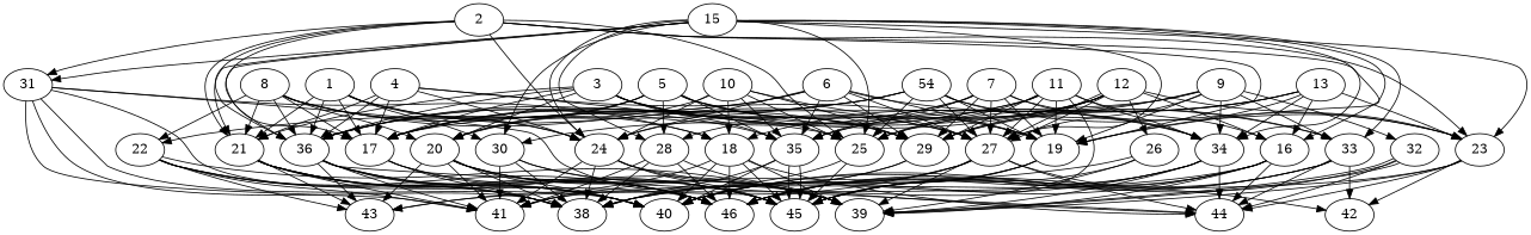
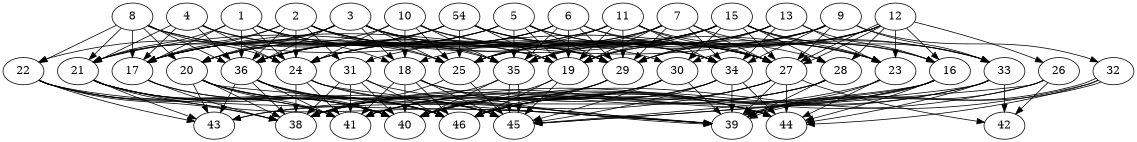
  digraph {
    node [alpha=0.13]
    1 [alpha=0.11 expect_size=1652685400970757144576]
    17 [expect_size=21075699918595816]
    18 [alpha=0.06 expect_size=61248448233472000000]
    21 [expect_size=1887819879421406]
    24 [alpha=0.19 expect_size=7458113801779906]
    29 [alpha=0.06 expect_size=1405421558072308924416]
    30 [alpha=0.01 expect_size=611077314748300132352]
    36 [alpha=0.04 expect_size=336591977325867136]
    38 [alpha=0.14 expect_size=14867262800116640]
    46 [alpha=0.10 expect_size=127209864299611684864]
    40 [alpha=0.02 expect_size=2229584592877737]
    39 [alpha=0.14 expect_size=21892858607468281856]
    44 [alpha=0.07 expect_size=842341617590337536]
    45 [alpha=0.11 expect_size=416498996683324352]
    41 [alpha=0.06 expect_size=4234277232647136]
    43 [alpha=0.07 expect_size=1798662009069721088]
    2 [expect_size=660644751472959946752]
    19 [alpha=0.07 expect_size=27926890602810496]
    23 [alpha=0.01 expect_size=262393100121508151296]
    25 [alpha=0.11 expect_size=344026368269206208]
    31 [alpha=0.06 expect_size=2949494690109514752]
    34 [expect_size=26906026042108552]
    3 [alpha=0.16 expect_size=1772368274420400128000]
    20 [alpha=0.03 expect_size=362931056825528704]
    27 [alpha=0.17 expect_size=636260346681582848]
    35 [alpha=0.02 expect_size=1255669409597240639488]
    42 [alpha=0.20 expect_size=1846243537436792]
    4 [alpha=0.16 expect_size=282347785991292704]
    5 [alpha=0.00 expect_size=330754259061831630848]
    28 [alpha=0.12 expect_size=102010951912902361088]
    33 [alpha=0.01 expect_size=51233743526669304]
    6 [alpha=0.09 expect_size=37493795299729048]
    7 [alpha=0.14 expect_size=436168645448346632192]
    8 [alpha=0.14 expect_size=48168473113658480]
    22 [alpha=0.08 expect_size=322199702462267392000]
    9 [alpha=0.18 expect_size=88254316942693761024]
    32 [alpha=0.17 expect_size=4407011810666813]
    10 [alpha=0.19 expect_size=20606349477006364]
    11 [alpha=0.07 expect_size=3799912185593856000]
    16 [alpha=0.18 expect_size=8629572411186523]
    12 [alpha=0.18 expect_size=185491624132299718656]
    26 [alpha=0.03 expect_size=24736448938770432000]
    13 [alpha=0.12 expect_size=29348031222065636]
    n44 [alpha=0.18 expect_size=146352077859033448448 label=54]
    15 [alpha=0.15 expect_size=1979570593664270860288]
    1 -> 17
    1 -> 18
    1 -> 21
    1 -> 24
    1 -> 29
    1 -> 30
    1 -> 36
    17 -> 38
    17 -> 46
    17 -> 40
    18 -> 46
    18 -> 40
    18 -> 39
    18 -> 44
    18 -> 45
    18 -> 41
    21 -> 38
    21 -> 46
    21 -> 40
    21 -> 39
    21 -> 45
    21 -> 41
    21 -> 43
    24 -> 38
    24 -> 39
    24 -> 44
    24 -> 45
    24 -> 41
    29 -> 38
-   11 -> 46
+   29 -> 46
    29 -> 40
    30 -> 38
+   30 -> 40
    30 -> 39
    30 -> 45
    30 -> 41
    36 -> 38
    36 -> 46
    36 -> 40
    36 -> 44
    36 -> 45
    36 -> 41
    36 -> 43
    2 -> 17
    2 -> 21
    2 -> 24
    2 -> 36
    2 -> 19
    2 -> 23
    2 -> 25
    2 -> 31
    2 -> 34
    19 -> 46
    19 -> 40
    19 -> 45
    23 -> 39
    23 -> 44
    23 -> 41
    25 -> 38
    25 -> 45
    31 -> 38
    31 -> 46
    31 -> 40
    31 -> 39
    31 -> 41
    34 -> 38
    34 -> 46
    34 -> 39
    34 -> 44
    34 -> 45
    3 -> 17
-   31 -> 18
+   3 -> 18
    3 -> 21
    3 -> 29
    3 -> 36
    3 -> 25
    3 -> 34
    3 -> 20
    3 -> 27
    3 -> 35
    20 -> 38
    20 -> 46
    20 -> 40
    20 -> 39
    20 -> 45
    20 -> 41
    20 -> 43
    27 -> 46
    27 -> 40
    27 -> 39
    27 -> 44
    27 -> 43
    27 -> 42
    35 -> 38
    35 -> 40
    35 -> 45
    35 -> 45
    4 -> 17
    4 -> 21
    4 -> 24
    4 -> 36
    4 -> 19
    4 -> 25
    5 -> 17
    5 -> 29
    5 -> 36
    5 -> 19
    5 -> 20
    5 -> 35
    5 -> 28
    5 -> 33
    28 -> 38
    28 -> 46
    28 -> 39
    28 -> 41
    33 -> 46
    33 -> 40
    33 -> 44
    33 -> 45
    33 -> 42
    6 -> 17
    6 -> 24
    6 -> 29
    6 -> 36
    6 -> 19
    6 -> 27
    6 -> 35
    6 -> 33
    7 -> 24
    7 -> 29
    7 -> 36
    7 -> 19
    7 -> 23
    7 -> 34
    7 -> 27
    7 -> 35
    8 -> 17
    8 -> 21
    8 -> 24
    8 -> 36
    8 -> 20
    8 -> 27
    8 -> 35
    8 -> 22
    22 -> 38
    22 -> 46
    22 -> 40
    22 -> 39
    22 -> 41
    22 -> 43
    9 -> 17
    9 -> 18
    9 -> 29
    9 -> 19
    9 -> 34
    9 -> 27
    9 -> 33
    9 -> 32
    32 -> 40
    32 -> 39
    32 -> 39
    32 -> 44
    10 -> 18
    10 -> 24
    10 -> 29
    10 -> 25
    10 -> 20
    10 -> 27
    10 -> 35
    11 -> 17
    11 -> 29
    11 -> 19
    11 -> 25
    11 -> 34
    11 -> 20
    11 -> 27
    11 -> 16
    16 -> 38
    16 -> 46
    16 -> 39
    16 -> 44
    16 -> 45
    16 -> 43
    12 -> 29
    12 -> 30
    12 -> 23
    12 -> 25
    12 -> 27
    12 -> 27
    12 -> 35
    12 -> 28
    12 -> 16
    12 -> 26
    26 -> 39
    26 -> 45
    26 -> 41
-   23 -> 42
+   26 -> 42
    13 -> 29
    13 -> 19
    13 -> 23
    13 -> 25
    13 -> 34
    13 -> 35
    13 -> 16
    n44 -> 17
    n44 -> 36
    n44 -> 19
    n44 -> 23
    n44 -> 25
    n44 -> 34
    n44 -> 27
    n44 -> 22
    15 -> 21
    15 -> 24
    15 -> 30
    15 -> 36
    15 -> 19
    15 -> 23
    15 -> 25
    15 -> 31
    15 -> 27
    15 -> 28
    15 -> 33
    15 -> 16
  }
